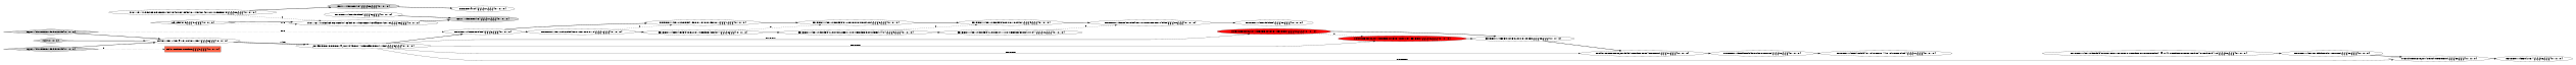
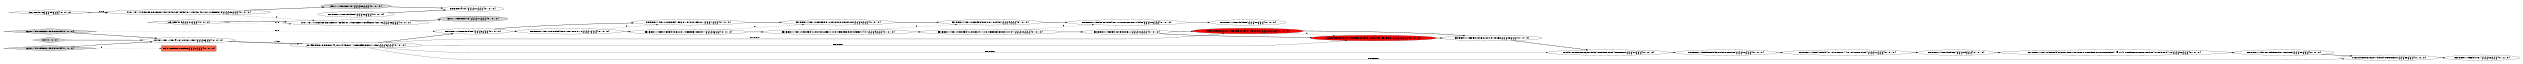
  digraph {
    fontname="DejaVu Sans"
    rankdir=LR
    node [fillcolor=white fontname="DejaVu Sans" shape=ellipse style=filled]
    edge [fontname="DejaVu Sans" style=bold]
    n1 [label="generator.writeStartObject()@@@6@@@['1', '1', '1']"]
    n2 [label="generator.writeNumberField(VERSION,CURR_VERSION)@@@7@@@['0', '0', '1']"]
    n3 [label="generator.writeNumberField(FORMAT_VERSION,1)@@@7@@@['1', '1', '0']"]
    n4 [label="generator.writeNumberField(SNAPSHOT_ID,snapshotId)@@@8@@@['0', '0', '1']"]
    n5 [label="generator.writeStringField(LOCATION,metadata.location())@@@8@@@['1', '1', '0']"]
    n6 [label="generator.writeFieldName(PARTITION_SPEC)@@@13@@@['1', '1', '0']"]
    n7 [label="PartitionSpecParser.toJsonFields(metadata.spec(),generator)@@@14@@@['1', '1', '0']"]
    n8 [label="generator.writeObjectFieldStart(PROPERTIES)@@@15@@@['1', '1', '0']"]
    n9 [label="generator.writeStringField(keyValue.getKey(),keyValue.getValue())@@@17@@@['1', '1', '0']"]
+   n10 [label="generator.writeEndObject()@@@19@@@['1', '1', '0']"]
    n11 [label="generator.writeNumberField(CURRENT_SNAPSHOT_ID,metadata.currentSnapshot() != null? metadata.currentSnapshot().snapshotId(): -1)@@@20@@@['1', '1', '0']"]
    n12 [label="generator.writeNumberField(LAST_COLUMN_ID,metadata.lastColumnId())@@@10@@@['1', '1', '0']"]
+   n13 [label="generator.writeFieldName(SCHEMA)@@@11@@@['1', '1', '0']"]
    n14 [label="generator.writeBooleanField(SCAN_ALL_FILES,scanAllFiles)@@@10@@@['0', '0', '1']"]
    n15 [fillcolor=red label="SchemaParser.toJson(metadata.schema(),generator)@@@12@@@['1', '0', '0']"]
    n16 [fillcolor=red label="SchemaParser.toJson(metadata.schema().asStruct(),generator)@@@12@@@['0', '1', '0']"]
    n17 [label="generator.writeEndObject()@@@11@@@['0', '0', '1']"]
    n18 [label="generator.writeNumberField(LAST_UPDATED_MILLIS,metadata.lastUpdatedMillis())@@@9@@@['1', '1', '0']"]
    n19 [label="generator.writeNumberField(POSITION,position)@@@9@@@['0', '0', '1']"]
    n20 [fillcolor=lightgray label="json['0', '0', '1']" shape=diamond]
    n21 [label="StringWriter writer = new StringWriter()@@@3@@@['1', '1', '1']"]
    n22 [label="JsonGenerator generator = JsonUtil.factory().createGenerator(writer)@@@5@@@['1', '1', '1']"]
    n23 [fillcolor=lightgray label="return writer.toString()@@@32@@@['1', '1', '0']"]
    n24 [label="generator.flush()@@@27@@@['1', '1', '0']"]
    n25 [fillcolor=lightgray label="return writer.toString()@@@17@@@['0', '0', '1']"]
    n26 [label="SnapshotParser.toJson(snapshot,generator)@@@23@@@['1', '1', '0']"]
    n27 [label="generator.writeEndArray()@@@25@@@['1', '1', '0']"]
    n28 [label="generator.writeEndObject()@@@26@@@['1', '1', '0']"]
    n29 [fillcolor=lightgray label="toJsonWithoutSpecAndSchemaList['0', '1', '0']" shape=diamond]
    n30 [fillcolor=tomato label="TableMetadata metadata@@@2@@@['1', '1', '0']" shape=box]
    n31 [label="throw new UncheckedIOException(String.format(\"Failed to write json for: %s\",metadata),e)@@@30@@@['1', '1', '0']"]
    n32 [label="throw new UncheckedIOException(\"Failed to write StreamingOffset to json\",e)@@@15@@@['0', '0', '1']"]
+   n33 [label="IOException e@@@29@@@['1', '1', '0']" shape=diamond]
    n34 [label="generator.writeArrayFieldStart(SNAPSHOTS)@@@21@@@['1', '1', '0']"]
    n35 [label="IOException e@@@14@@@['0', '0', '1']" shape=diamond]
    n36 [fillcolor=lightgray label="toJsonWithoutSpecAndSchemaList['1', '0', '0']" shape=diamond]
    n1 -> n2
    n1 -> n3
    n2 -> n4
    n3 -> n2 [label=0 style=dashed]
    n3 -> n5
    n4 -> n19
    n5 -> n4 [label=0 style=dashed]
    n5 -> n18
    n6 -> n7
    n7 -> n8
    n8 -> n9
+   n9 -> n10
+   n10 -> n11
    n11 -> n34
+   n12 -> n13
    n12 -> n14 [label=0 style=dashed]
+   n13 -> n15
+   n13 -> n16
    n14 -> n17
    n15 -> n6
    n15 -> n16 [label=0 style=dashed]
    n16 -> n6
    n18 -> n12
    n18 -> n19 [label=0 style=dashed]
    n19 -> n14
    n20 -> n21
    n21 -> n22
    n21 -> n22 [label=writer style=solid]
    n22 -> n1
    n22 -> n7 [label=generator style=solid]
    n22 -> n15 [label=generator style=solid]
    n22 -> n16 [label=generator style=solid]
    n22 -> n26 [label=generator style=solid]
    n23 -> n24
    n26 -> n27
-   n28 -> n25
+   n28 -> n24
    n29 -> n1 [label=true style=dotted]
    n29 -> n21
    n31 -> n23
    n31 -> n32 [label=0 style=dashed]
    n32 -> n25
+   n33 -> n31 [label=true style=dotted]
+   n33 -> n31
    n34 -> n26
    n35 -> n32 [label=true style=dotted]
    n35 -> n32
    n36 -> n21
    n36 -> n30 [label=0 style=dotted]
  }
